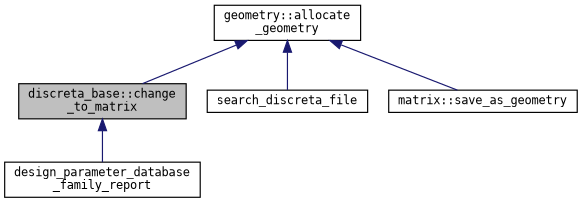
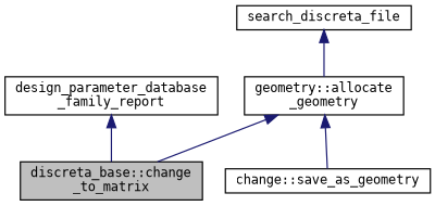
  digraph {
    fontname="DejaVu Sans Mono"
    rankdir=TB
    node [color=black fillcolor=white fontname="DejaVu Sans Mono" fontsize=10 shape=record style=filled]
    edge [color=midnightblue dir=back fontname="DejaVu Sans Mono" fontsize=10 labelfontname=Helvetica labelfontsize=10 style=solid]
    n1 [fillcolor=grey75 fontcolor=black height=0.2 label="discreta_base::change\l_to_matrix" width=0.4]
    n2 [height=0.2 label="design_parameter_database\l_family_report" width=0.4]
    n3 [height=0.2 label="geometry::allocate\l_geometry" width=0.4]
    n4 [height=0.2 label=search_discreta_file width=0.4]
-   n5 [height=0.2 label="matrix::save_as_geometry" width=0.4]
-   n1 -> n2
+   n5 [height=0.2 label="change::save_as_geometry" width=0.4]
+   n2 -> n1
    n3 -> n1
-   n3 -> n4
+   n4 -> n3
    n3 -> n5
  }
